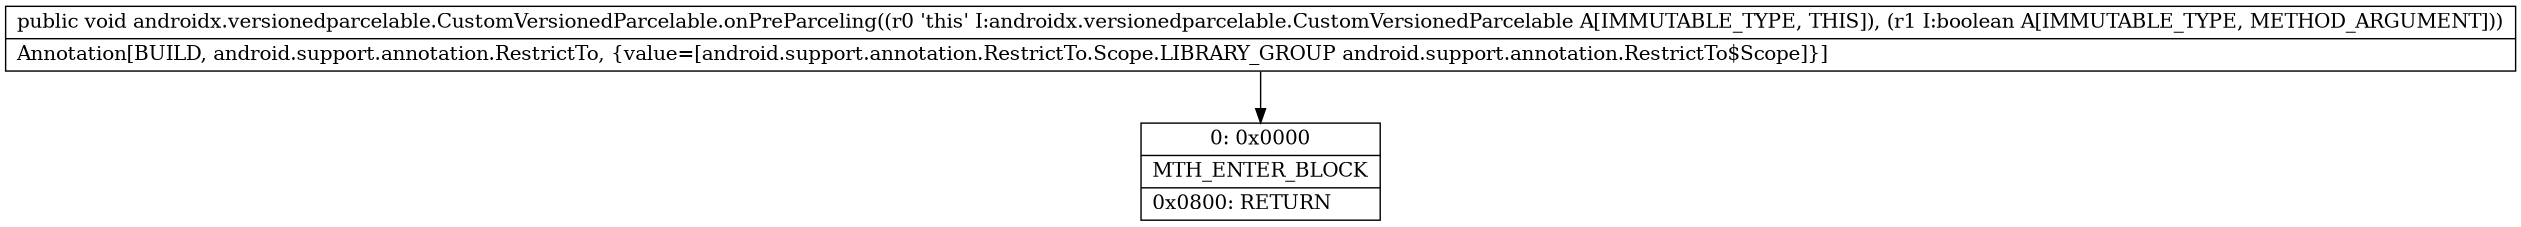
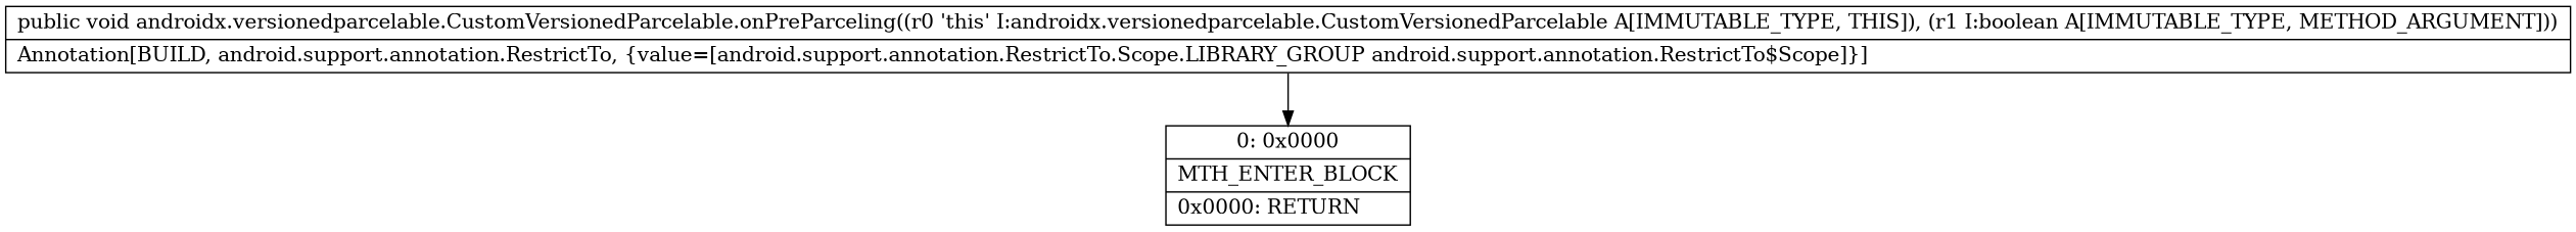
  digraph {
    node [shape=record]
-   n1 [label="{0\:\ 0x0000|MTH_ENTER_BLOCK\l|0x0800: RETURN   \l}"]
+   n1 [label="{0\:\ 0x0000|MTH_ENTER_BLOCK\l|0x0000: RETURN   \l}"]
    n2 [label="{public void androidx.versionedparcelable.CustomVersionedParcelable.onPreParceling((r0 'this' I:androidx.versionedparcelable.CustomVersionedParcelable A[IMMUTABLE_TYPE, THIS]), (r1 I:boolean A[IMMUTABLE_TYPE, METHOD_ARGUMENT]))  | Annotation[BUILD, android.support.annotation.RestrictTo, \{value=[android.support.annotation.RestrictTo.Scope.LIBRARY_GROUP android.support.annotation.RestrictTo$Scope]\}]\l}"]
    n2 -> n1
  }
